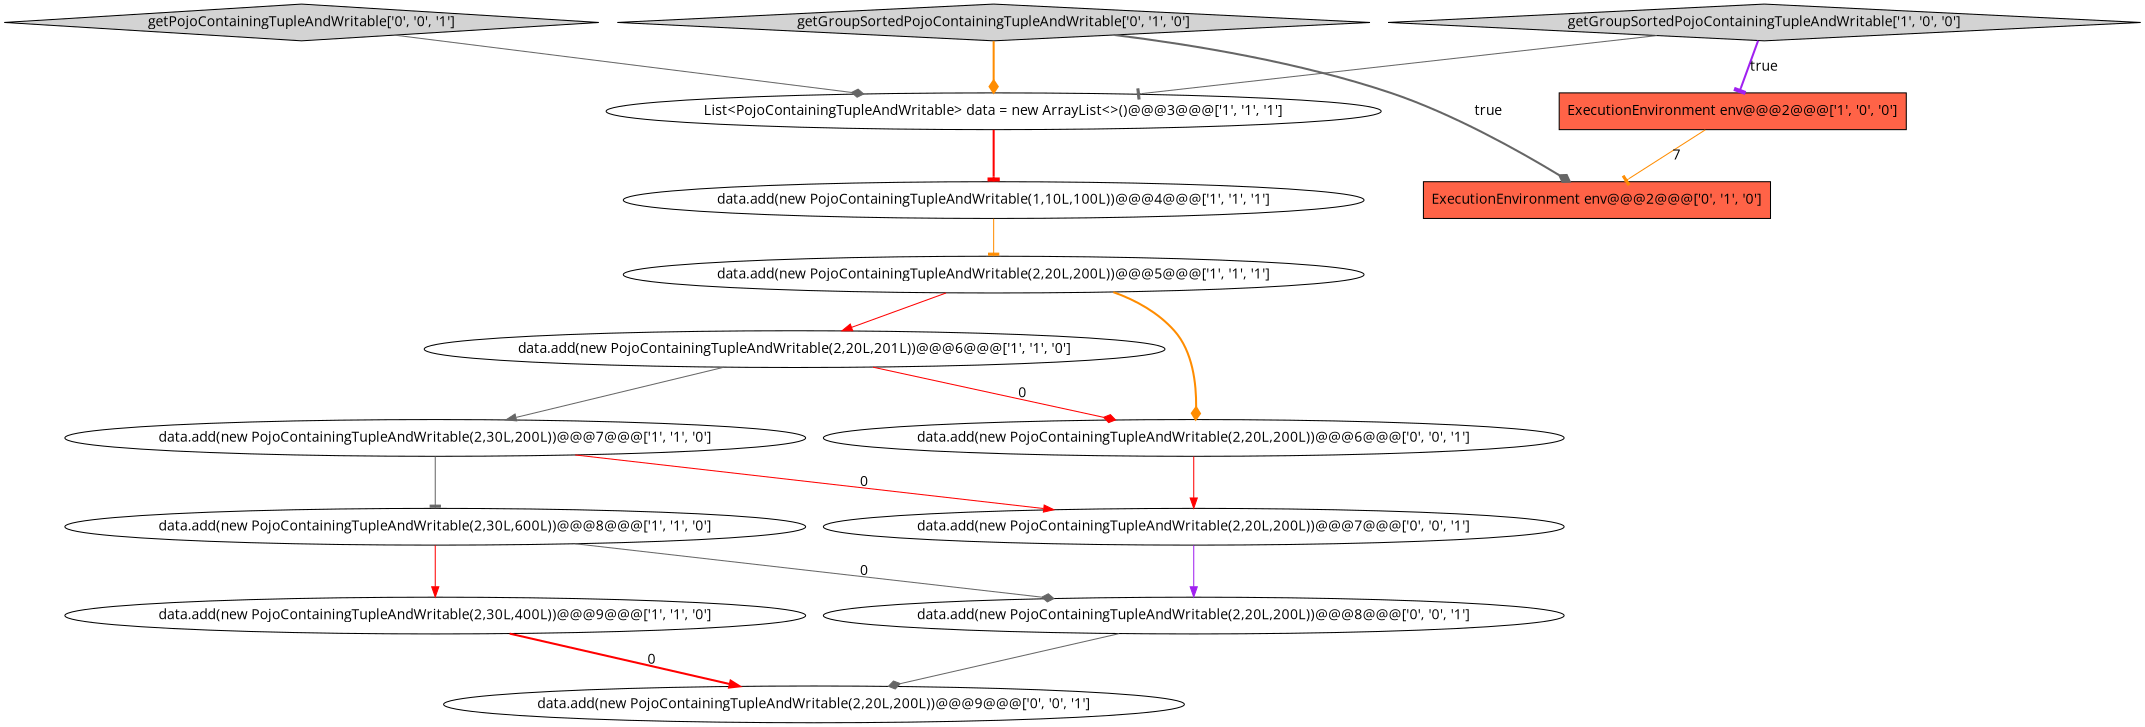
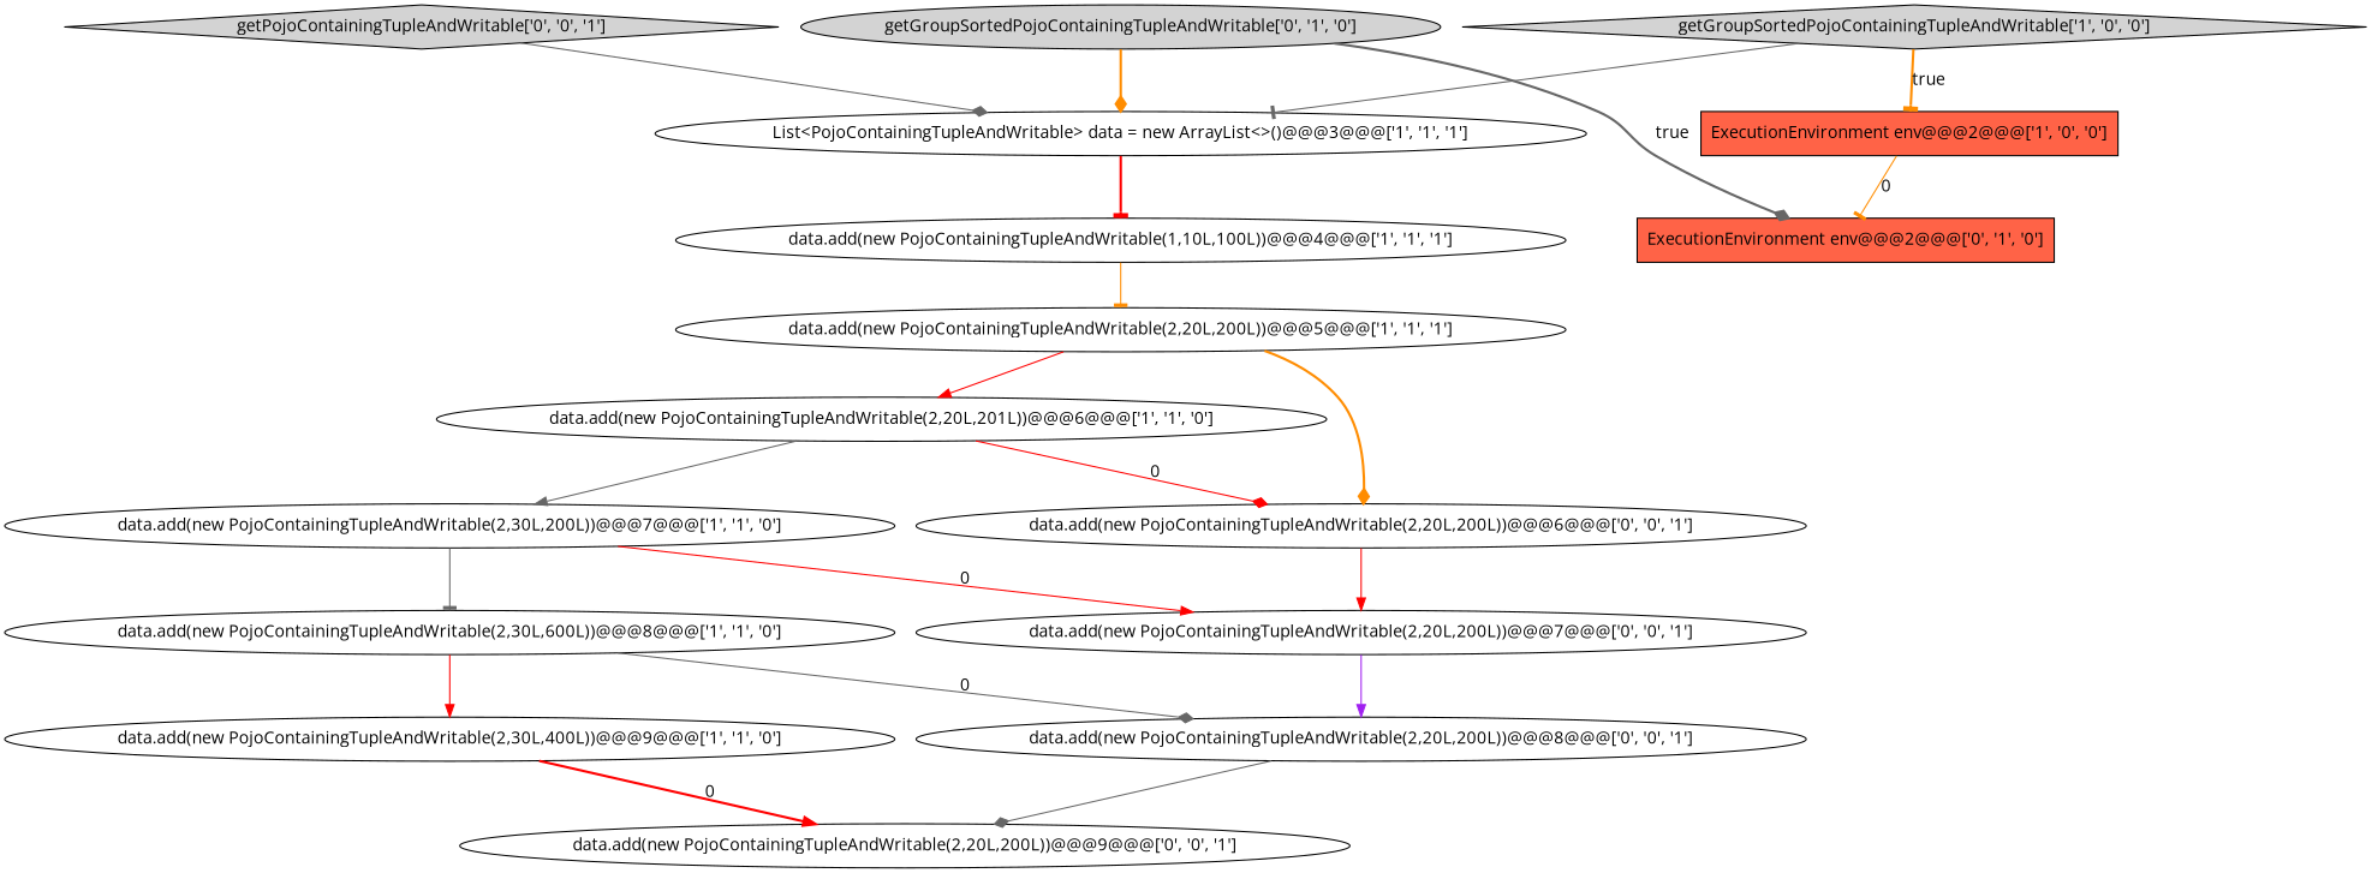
  digraph {
    fontname="Open Sans"
    node [fillcolor=white fontname="Open Sans" shape=ellipse style=filled]
    edge [arrowhead=normal color=gray40 fontname="Open Sans" style=solid]
    n1 [label="data.add(new PojoContainingTupleAndWritable(2,30L,200L))@@@7@@@['1', '1', '0']"]
    n2 [label="data.add(new PojoContainingTupleAndWritable(2,30L,600L))@@@8@@@['1', '1', '0']"]
    n3 [label="data.add(new PojoContainingTupleAndWritable(2,20L,200L))@@@7@@@['0', '0', '1']"]
    n4 [label="data.add(new PojoContainingTupleAndWritable(2,30L,400L))@@@9@@@['1', '1', '0']"]
    n5 [label="data.add(new PojoContainingTupleAndWritable(2,20L,200L))@@@8@@@['0', '0', '1']"]
    n6 [fillcolor=tomato label="ExecutionEnvironment env@@@2@@@['1', '0', '0']" shape=box]
    n7 [fillcolor=tomato label="ExecutionEnvironment env@@@2@@@['0', '1', '0']" shape=box]
    n8 [label="data.add(new PojoContainingTupleAndWritable(2,20L,200L))@@@9@@@['0', '0', '1']"]
    n9 [label="data.add(new PojoContainingTupleAndWritable(2,20L,200L))@@@5@@@['1', '1', '1']"]
    n10 [label="data.add(new PojoContainingTupleAndWritable(2,20L,201L))@@@6@@@['1', '1', '0']"]
    n11 [label="data.add(new PojoContainingTupleAndWritable(2,20L,200L))@@@6@@@['0', '0', '1']"]
    n12 [fillcolor=lightgray label="getPojoContainingTupleAndWritable['0', '0', '1']" shape=diamond]
    n13 [label="List<PojoContainingTupleAndWritable> data = new ArrayList<>()@@@3@@@['1', '1', '1']"]
    n14 [label="data.add(new PojoContainingTupleAndWritable(1,10L,100L))@@@4@@@['1', '1', '1']"]
    n15 [fillcolor=lightgray label="getGroupSortedPojoContainingTupleAndWritable['1', '0', '0']" shape=diamond]
-   n16 [fillcolor=lightgray label="getGroupSortedPojoContainingTupleAndWritable['0', '1', '0']" shape=diamond]
+   n16 [fillcolor=lightgray label="getGroupSortedPojoContainingTupleAndWritable['0', '1', '0']"]
    n1 -> n2 [arrowhead=tee]
    n1 -> n3 [color=red label=0]
    n2 -> n4 [color=red]
    n2 -> n5 [arrowhead=diamond label=0]
    n3 -> n5 [color=purple]
    n4 -> n8 [color=red label=0 style=bold]
    n5 -> n8 [arrowhead=diamond]
-   n6 -> n7 [arrowhead=tee color=darkorange label=7]
+   n6 -> n7 [arrowhead=tee color=darkorange label=0]
    n9 -> n10 [color=red]
    n9 -> n11 [arrowhead=diamond color=darkorange style=bold]
    n10 -> n1
    n10 -> n11 [arrowhead=diamond color=red label=0]
    n11 -> n3 [color=red]
    n12 -> n13 [arrowhead=diamond]
    n13 -> n14 [arrowhead=tee color=red style=bold]
    n14 -> n9 [arrowhead=tee color=darkorange]
-   n15 -> n6 [arrowhead=tee color=purple label=true style=bold]
+   n15 -> n6 [arrowhead=tee color=darkorange label=true style=bold]
    n15 -> n13 [arrowhead=tee]
    n16 -> n7 [arrowhead=diamond label=true style=bold]
    n16 -> n13 [arrowhead=diamond color=darkorange style=bold]
  }
